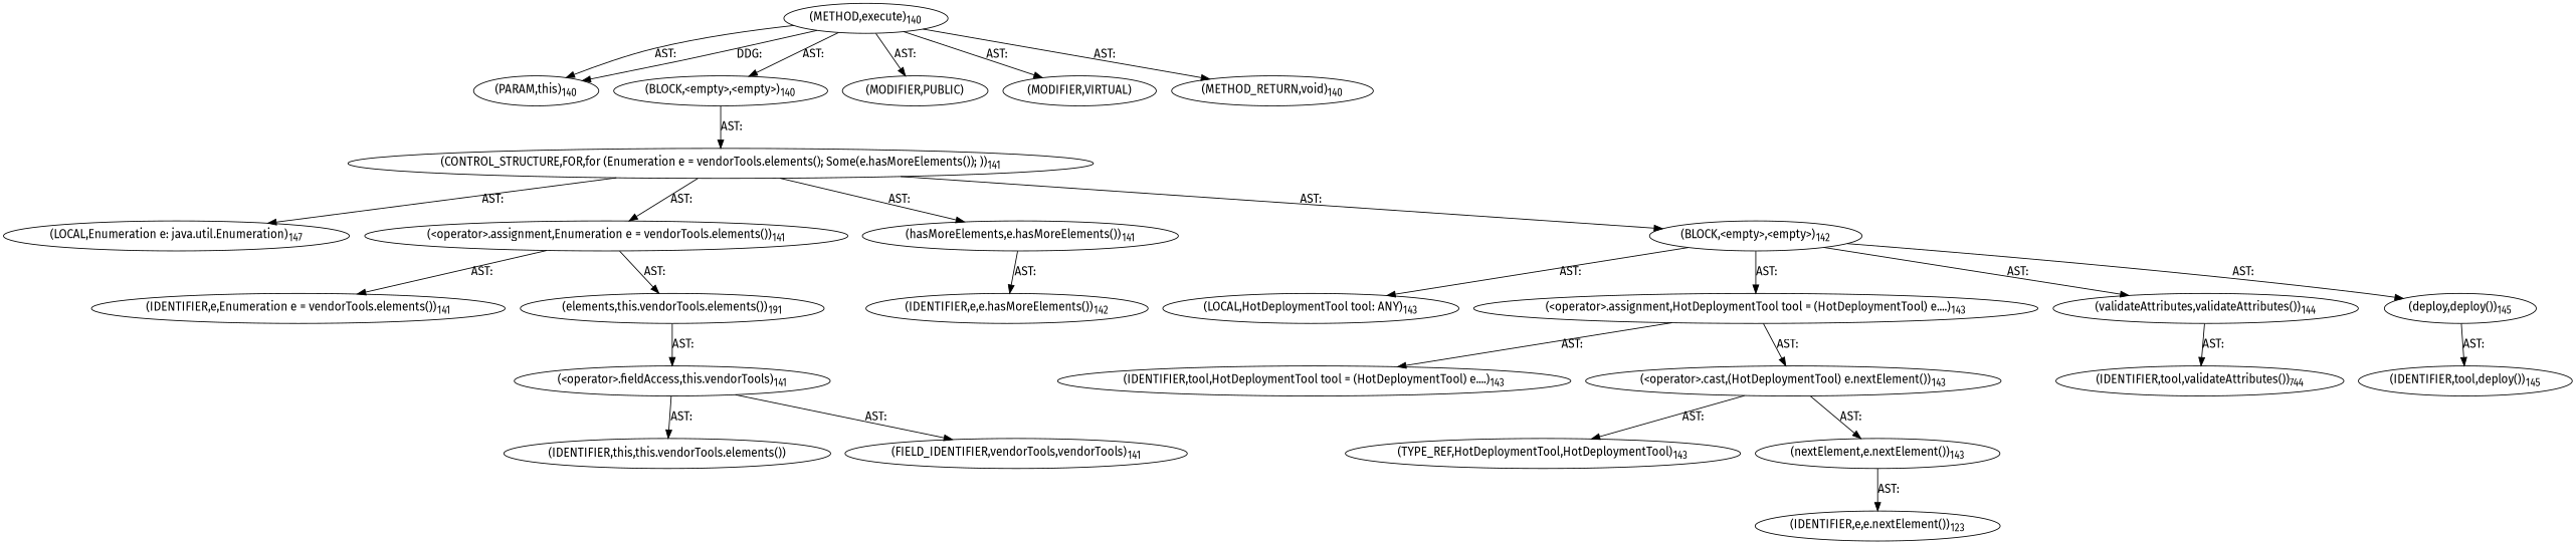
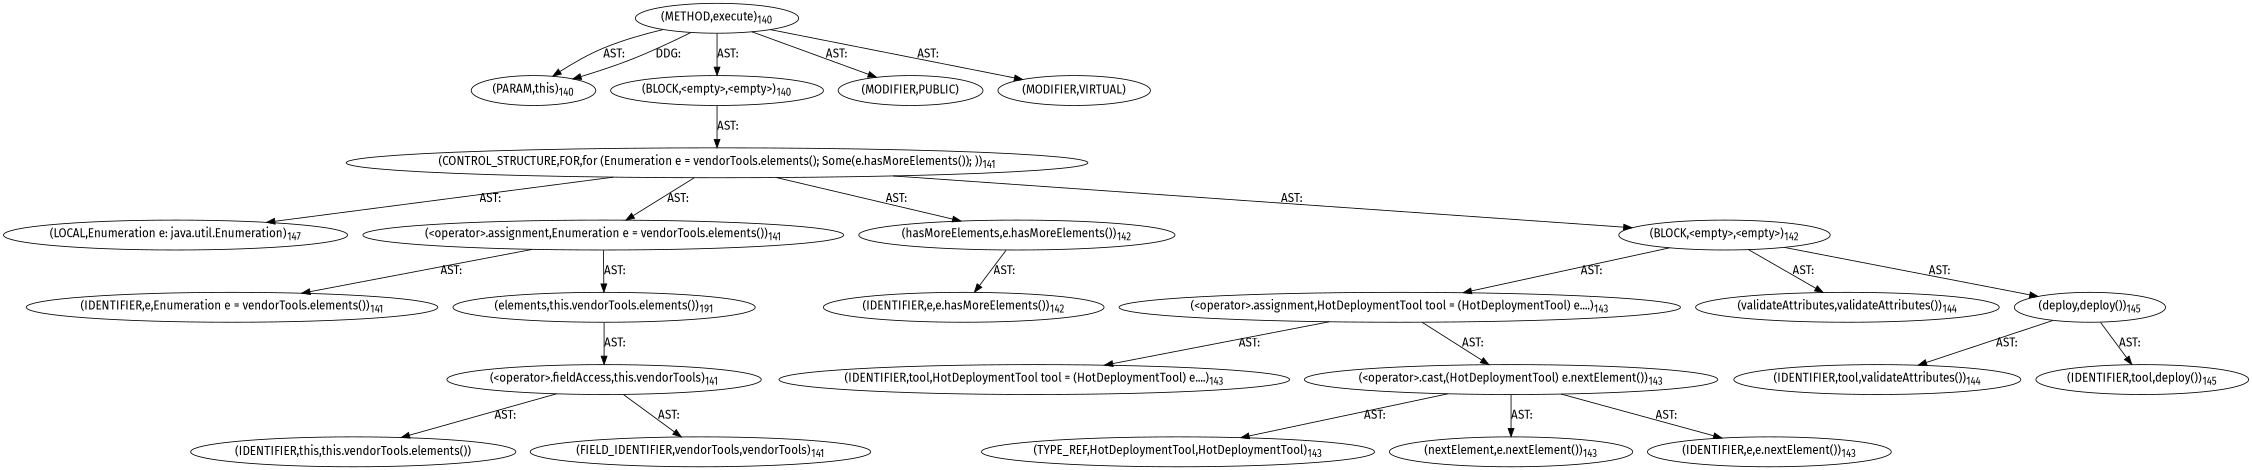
  digraph {
    fontname="Fira Sans"
    node [fontname="Fira Sans"]
    edge [fontname="Fira Sans"]
    n1 [label=<(METHOD,execute)<SUB>140</SUB>>]
    n2 [label=<(PARAM,this)<SUB>140</SUB>>]
    n3 [label=<(BLOCK,&lt;empty&gt;,&lt;empty&gt;)<SUB>140</SUB>>]
    n4 [label=<(MODIFIER,PUBLIC)>]
    n5 [label=<(MODIFIER,VIRTUAL)>]
-   n6 [label=<(METHOD_RETURN,void)<SUB>140</SUB>>]
    n7 [label=<(CONTROL_STRUCTURE,FOR,for (Enumeration e = vendorTools.elements(); Some(e.hasMoreElements()); ))<SUB>141</SUB>>]
    n8 [label=<(LOCAL,Enumeration e: java.util.Enumeration)<SUB>147</SUB>>]
    n9 [label=<(&lt;operator&gt;.assignment,Enumeration e = vendorTools.elements())<SUB>141</SUB>>]
-   n10 [label=<(hasMoreElements,e.hasMoreElements())<SUB>141</SUB>>]
+   n10 [label=<(hasMoreElements,e.hasMoreElements())<SUB>142</SUB>>]
    n11 [label=<(BLOCK,&lt;empty&gt;,&lt;empty&gt;)<SUB>142</SUB>>]
    n12 [label=<(IDENTIFIER,e,Enumeration e = vendorTools.elements())<SUB>141</SUB>>]
    n13 [label=<(elements,this.vendorTools.elements())<SUB>191</SUB>>]
    n14 [label=<(IDENTIFIER,e,e.hasMoreElements())<SUB>142</SUB>>]
-   n15 [label=<(LOCAL,HotDeploymentTool tool: ANY)<SUB>143</SUB>>]
    n16 [label=<(&lt;operator&gt;.assignment,HotDeploymentTool tool = (HotDeploymentTool) e....)<SUB>143</SUB>>]
    n17 [label=<(validateAttributes,validateAttributes())<SUB>144</SUB>>]
    n18 [label=<(deploy,deploy())<SUB>145</SUB>>]
    n19 [label=<(&lt;operator&gt;.fieldAccess,this.vendorTools)<SUB>141</SUB>>]
    n20 [label=<(IDENTIFIER,this,this.vendorTools.elements())>]
    n21 [label=<(FIELD_IDENTIFIER,vendorTools,vendorTools)<SUB>141</SUB>>]
    n22 [label=<(IDENTIFIER,tool,HotDeploymentTool tool = (HotDeploymentTool) e....)<SUB>143</SUB>>]
    n23 [label=<(&lt;operator&gt;.cast,(HotDeploymentTool) e.nextElement())<SUB>143</SUB>>]
-   n24 [label=<(IDENTIFIER,tool,validateAttributes())<SUB>744</SUB>>]
+   n24 [label=<(IDENTIFIER,tool,validateAttributes())<SUB>144</SUB>>]
    n25 [label=<(IDENTIFIER,tool,deploy())<SUB>145</SUB>>]
    n26 [label=<(TYPE_REF,HotDeploymentTool,HotDeploymentTool)<SUB>143</SUB>>]
    n27 [label=<(nextElement,e.nextElement())<SUB>143</SUB>>]
-   n28 [label=<(IDENTIFIER,e,e.nextElement())<SUB>123</SUB>>]
+   n28 [label=<(IDENTIFIER,e,e.nextElement())<SUB>143</SUB>>]
    n1 -> n2 [label="AST: "]
    n1 -> n2 [label="DDG: "]
    n1 -> n3 [label="AST: "]
    n1 -> n4 [label="AST: "]
    n1 -> n5 [label="AST: "]
-   n1 -> n6 [label="AST: "]
    n3 -> n7 [label="AST: "]
    n7 -> n8 [label="AST: "]
    n7 -> n9 [label="AST: "]
    n7 -> n10 [label="AST: "]
    n7 -> n11 [label="AST: "]
    n9 -> n12 [label="AST: "]
    n9 -> n13 [label="AST: "]
    n10 -> n14 [label="AST: "]
-   n11 -> n15 [label="AST: "]
    n11 -> n16 [label="AST: "]
    n11 -> n17 [label="AST: "]
    n11 -> n18 [label="AST: "]
    n13 -> n19 [label="AST: "]
    n16 -> n22 [label="AST: "]
    n16 -> n23 [label="AST: "]
-   n17 -> n24 [label="AST: "]
+   n18 -> n24 [label="AST: "]
    n18 -> n25 [label="AST: "]
    n19 -> n20 [label="AST: "]
    n19 -> n21 [label="AST: "]
    n23 -> n26 [label="AST: "]
    n23 -> n27 [label="AST: "]
-   n27 -> n28 [label="AST: "]
+   n23 -> n28 [label="AST: "]
  }
